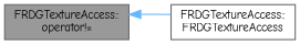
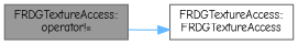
  digraph {
    rankdir=LR
    fontname="Comic Neue"
    node [fontname="Comic Neue" fontsize=10 shape=box style=filled]
    n1 [color=gray40 fillcolor=grey60 fontcolor=black height=0.2 label="FRDGTextureAccess::\loperator!=" width=0.4]
    n2 [color=grey40 fillcolor=white height=0.2 label="FRDGTextureAccess::\lFRDGTextureAccess" width=0.4]
-   n2 -> n1 [color=steelblue1 fontname="Comic Neue" fontsize=10 labelfontname=Helvetica labelfontsize=10 style=solid]
+   n1 -> n2 [color=steelblue1 fontname="Comic Neue" fontsize=10 labelfontname=Helvetica labelfontsize=10 style=solid]
  }
